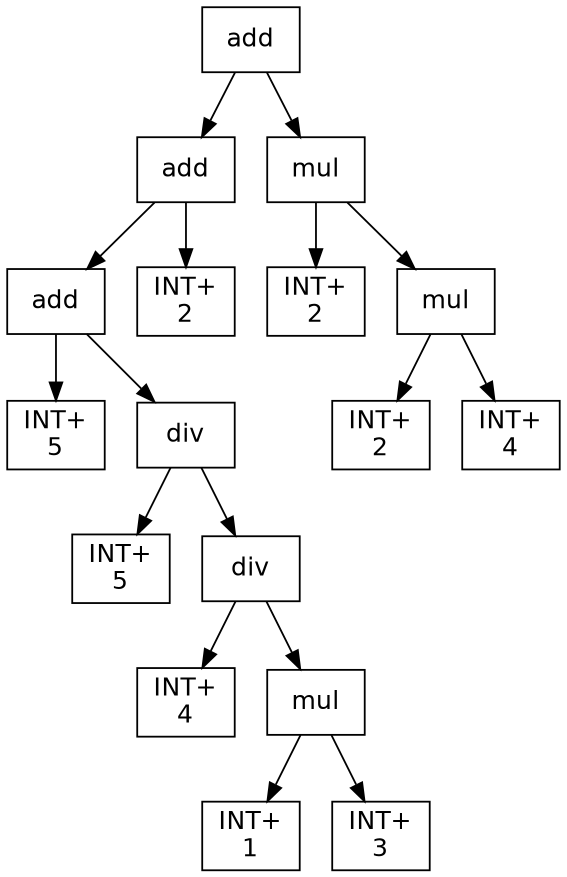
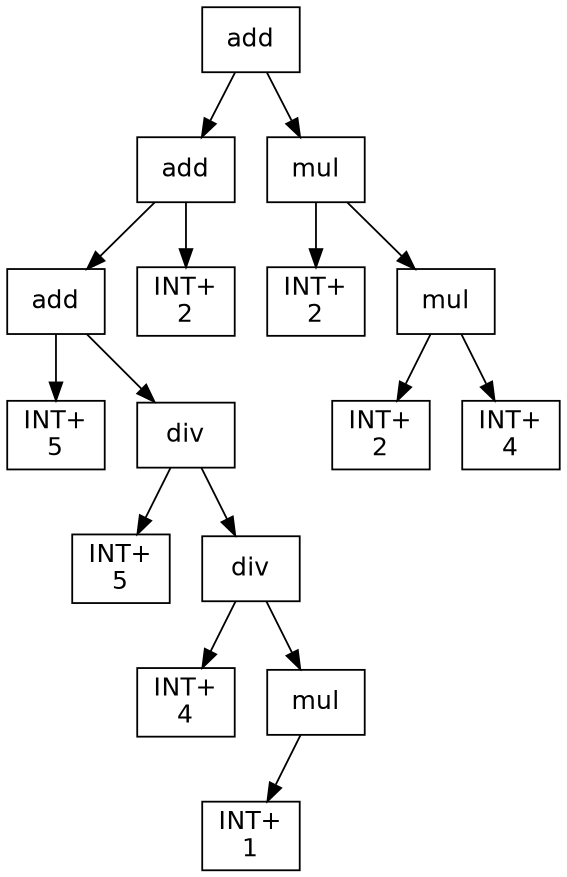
  digraph {
    fontname="DejaVu Sans"
    node [shape=box fontname="DejaVu Sans"]
    edge [fontname="DejaVu Sans"]
    n1 [label=add]
    n2 [label=add]
    n3 [label=mul]
    n4 [label=add]
    n5 [label="INT+\n2"]
    n6 [label="INT+\n5"]
    n7 [label=div]
    n8 [label="INT+\n5"]
    n9 [label=div]
    n10 [label="INT+\n4"]
    n11 [label=mul]
    n12 [label="INT+\n1"]
-   n13 [label="INT+\n3"]
    n14 [label="INT+\n2"]
    n15 [label=mul]
    n16 [label="INT+\n2"]
    n17 [label="INT+\n4"]
    n1 -> n2
    n1 -> n3
    n2 -> n4
    n2 -> n5
    n3 -> n14
    n3 -> n15
    n4 -> n6
    n4 -> n7
    n7 -> n8
    n7 -> n9
    n9 -> n10
    n9 -> n11
    n11 -> n12
-   n11 -> n13
    n15 -> n16
    n15 -> n17
  }
